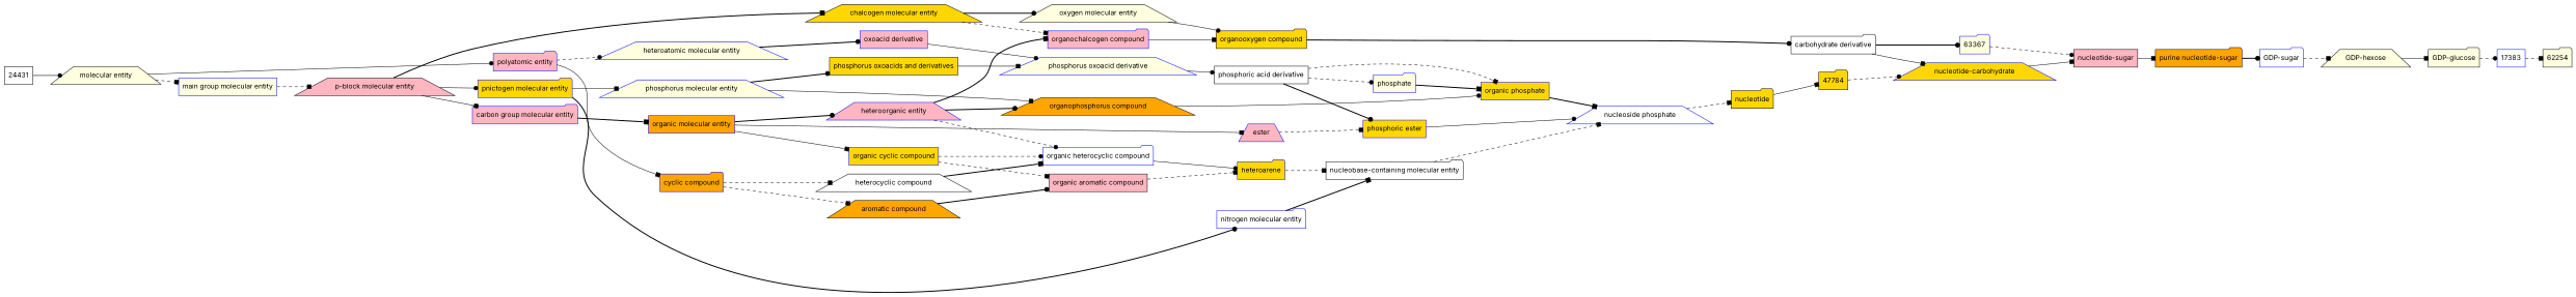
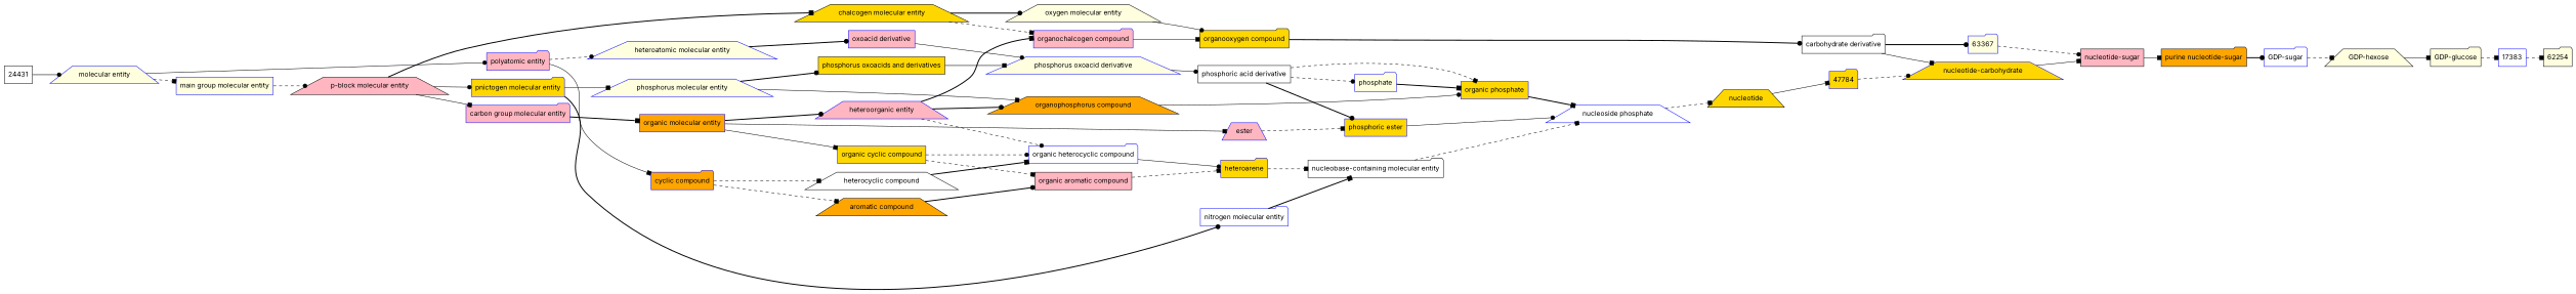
  digraph {
    fontname=Inter
    rankdir=LR
    node [color=blue fillcolor=lightyellow fontname=Inter shape=folder style=filled]
    edge [arrowhead=box fontname=Inter style=solid]
    n1 [color=black label=62254]
    n2 [fillcolor=white label=17383 shape=box]
    n3 [color=black label="GDP-glucose"]
    n4 [color=black label="GDP-hexose" shape=trapezium]
    n5 [fillcolor=white label="GDP-sugar"]
    n6 [color=black fillcolor=orange label="purine nucleotide-sugar"]
    n7 [color=black fillcolor=lightpink label="nucleotide-sugar" shape=box]
    n8 [fillcolor=gold label="nucleotide-carbohydrate" shape=trapezium]
    n9 [label=63367]
-   n10 [color=black fillcolor=gold label=47784]
+   n10 [fillcolor=gold label=47784]
    n11 [color=black fillcolor=white label="carbohydrate derivative"]
-   n12 [color=black fillcolor=gold label=nucleotide]
+   n12 [color=black fillcolor=gold label=nucleotide shape=trapezium]
    n13 [color=black fillcolor=gold label="organooxygen compound"]
    n14 [fillcolor=white label="nucleoside phosphate" shape=trapezium]
    n15 [fillcolor=lightpink label="organochalcogen compound"]
    n16 [color=black label="oxygen molecular entity" shape=trapezium]
    n17 [fillcolor=gold label="organic phosphate" shape=box]
    n18 [fillcolor=gold label="phosphoric ester" shape=box]
    n19 [color=black fillcolor=white label="nucleobase-containing molecular entity"]
    n20 [fillcolor=lightpink label="heteroorganic entity" shape=trapezium]
    n21 [color=black fillcolor=orange label="organophosphorus compound" shape=trapezium]
    n22 [fillcolor=white label="organic heterocyclic compound"]
    n23 [fillcolor=gold label=heteroarene]
    n24 [color=black fillcolor=gold label="chalcogen molecular entity" shape=trapezium]
    n25 [color=black fillcolor=white label="phosphoric acid derivative" shape=box]
    n26 [label=phosphate]
    n27 [fillcolor=lightpink label=ester shape=trapezium]
    n28 [fillcolor=white label="nitrogen molecular entity"]
    n29 [fillcolor=orange label="organic molecular entity" shape=box]
    n30 [fillcolor=gold label="organic cyclic compound" shape=box]
    n31 [color=black fillcolor=lightpink label="organic aromatic compound" shape=box]
    n32 [color=black fillcolor=lightpink label="p-block molecular entity" shape=trapezium]
    n33 [fillcolor=gold label="pnictogen molecular entity"]
    n34 [fillcolor=lightpink label="carbon group molecular entity"]
    n35 [label="phosphorus molecular entity" shape=trapezium]
    n36 [label="phosphorus oxoacid derivative" shape=trapezium]
    n37 [color=black fillcolor=gold label="phosphorus oxoacids and derivatives" shape=box]
    n38 [label="main group molecular entity" shape=box]
    n39 [fillcolor=lightpink label="oxoacid derivative" shape=box]
    n40 [color=black fillcolor=orange label="aromatic compound" shape=trapezium]
    n41 [color=black fillcolor=white label="heterocyclic compound" shape=trapezium]
-   n42 [color=black label="molecular entity" shape=trapezium]
+   n42 [label="molecular entity" shape=trapezium]
    n43 [fillcolor=lightpink label="polyatomic entity"]
    n44 [label="heteroatomic molecular entity" shape=trapezium]
    n45 [fillcolor=orange label="cyclic compound"]
    n46 [color=black fillcolor=white label=24431 shape=box]
    n2 -> n1 [style=dashed]
-   n3 -> n2 [arrowhead=dot style=dashed]
+   n3 -> n2 [style=dashed]
    n4 -> n3
    n5 -> n4 [style=dashed]
    n6 -> n5 [arrowhead=dot style=bold]
    n7 -> n6
    n8 -> n7
    n9 -> n7 [arrowhead=dot style=dashed]
    n10 -> n8 [arrowhead=dot style=dashed]
    n11 -> n8
    n11 -> n9 [arrowhead=dot style=bold]
    n12 -> n10
    n13 -> n11 [arrowhead=dot style=bold]
    n14 -> n12 [style=dashed]
    n15 -> n13
    n16 -> n13 [arrowhead=dot]
    n17 -> n14 [style=bold]
    n18 -> n14 [arrowhead=dot]
    n19 -> n14 [style=dashed]
    n20 -> n15 [style=bold]
    n20 -> n21 [arrowhead=dot style=bold]
    n20 -> n22 [arrowhead=dot style=dashed]
    n21 -> n17 [arrowhead=dot]
    n22 -> n23 [arrowhead=dot]
    n23 -> n19 [style=dashed]
    n24 -> n15 [style=dashed]
    n24 -> n16 [arrowhead=dot style=bold]
    n25 -> n17 [style=dashed]
    n25 -> n18 [arrowhead=dot style=bold]
    n25 -> n26 [arrowhead=dot style=dashed]
    n26 -> n17 [style=bold]
    n27 -> n18 [style=dashed]
    n28 -> n19 [style=bold]
    n29 -> n20 [arrowhead=dot style=bold]
    n29 -> n27
    n29 -> n30
    n30 -> n22 [arrowhead=dot style=dashed]
    n30 -> n31 [style=dashed]
    n31 -> n23 [style=dashed]
    n32 -> n24 [style=bold]
    n32 -> n33 [arrowhead=dot]
    n32 -> n34
    n33 -> n28 [arrowhead=dot style=bold]
    n33 -> n35
    n34 -> n29 [style=bold]
    n35 -> n21
    n35 -> n37 [arrowhead=dot style=bold]
    n36 -> n25 [arrowhead=dot]
    n37 -> n36
-   n38 -> n32 [style=dashed]
+   n38 -> n32 [arrowhead=dot style=dashed]
    n39 -> n36 [arrowhead=dot]
    n40 -> n31 [arrowhead=dot style=bold]
    n41 -> n22 [style=bold]
    n42 -> n38 [style=dashed]
    n42 -> n43 [arrowhead=dot]
    n43 -> n44 [arrowhead=dot style=dashed]
    n43 -> n45
    n44 -> n39 [arrowhead=dot style=bold]
    n45 -> n40 [style=dashed]
    n45 -> n41 [style=dashed]
    n46 -> n42 [arrowhead=dot]
  }
